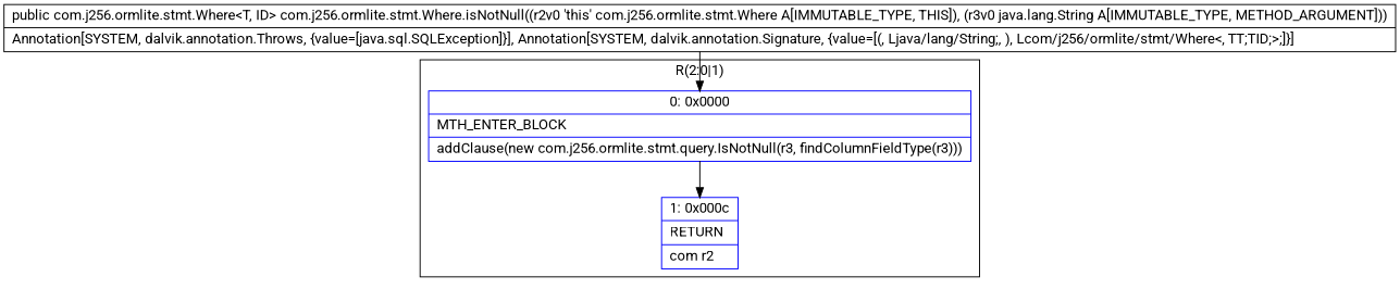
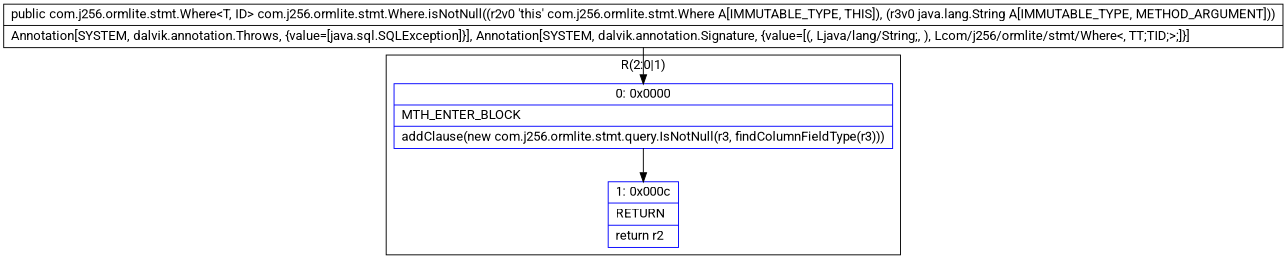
  digraph {
    fontname=Roboto
    node [color=blue shape=record fontname=Roboto]
    edge [fontname=Roboto]
    n1 [label="{0\:\ 0x0000|MTH_ENTER_BLOCK\l|addClause(new com.j256.ormlite.stmt.query.IsNotNull(r3, findColumnFieldType(r3)))\l}"]
-   n2 [label="{1\:\ 0x000c|RETURN\l|com r2\l}"]
+   n2 [label="{1\:\ 0x000c|RETURN\l|return r2\l}"]
    n3 [label="{public com.j256.ormlite.stmt.Where\<T, ID\> com.j256.ormlite.stmt.Where.isNotNull((r2v0 'this' com.j256.ormlite.stmt.Where A[IMMUTABLE_TYPE, THIS]), (r3v0 java.lang.String A[IMMUTABLE_TYPE, METHOD_ARGUMENT]))  | Annotation[SYSTEM, dalvik.annotation.Throws, \{value=[java.sql.SQLException]\}], Annotation[SYSTEM, dalvik.annotation.Signature, \{value=[(, Ljava\/lang\/String;, ), Lcom\/j256\/ormlite\/stmt\/Where\<, TT;TID;\>;]\}]\l}" color=""]
    subgraph cluster_1 {
      label="R(2:0|1)"
      n1
      n2
    }
    n1 -> n2
    n3 -> n1
  }
